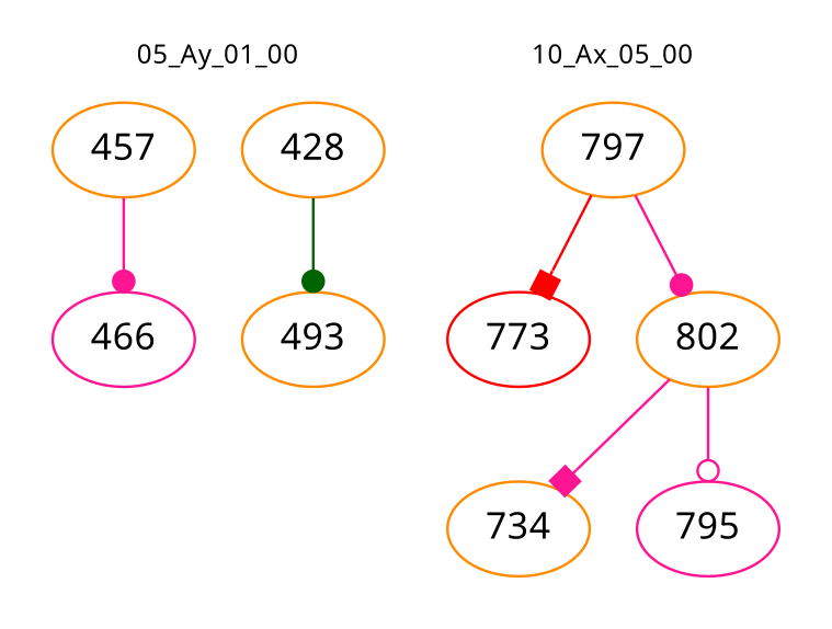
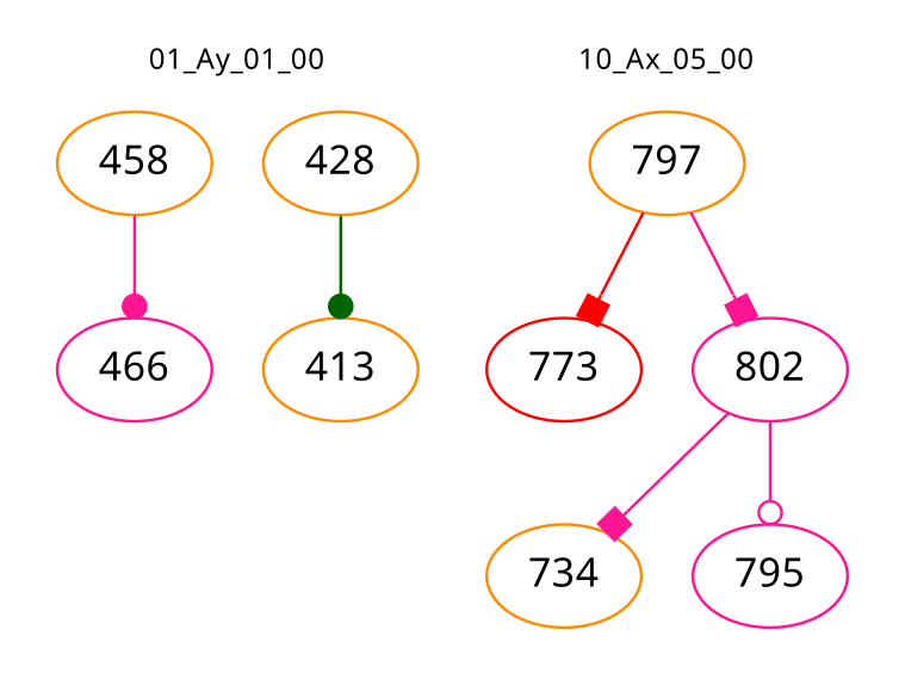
  digraph {
    fontname="Noto Sans"
    node [color=darkorange fontname="Noto Sans"]
    edge [arrowhead=dot color=deeppink fontname="Noto Sans"]
    n1 [label=428]
-   n2 [label=457]
-   n3 [label=493]
+   n2 [label=458]
+   n3 [label=413]
    n4 [color=deeppink label=466]
    n5 [label=797]
    n6 [color=red label=773]
-   n7 [label=802]
+   n7 [color=deeppink label=802]
    n8 [label=734]
    n9 [color=deeppink label=795]
    subgraph cluster_1 {
      color=white
      fontsize=10
-     label="05_Ay_01_00"
+     label="01_Ay_01_00"
      n1
      n2
      n3
      n4
    }
    subgraph cluster_2 {
      color=white
      fontsize=10
      label="10_Ax_05_00"
      n5
      n6
      n7
      n8
      n9
    }
    n1 -> n3 [color=darkgreen]
    n2 -> n4
    n5 -> n6 [arrowhead=box color=red]
-   n5 -> n7
+   n5 -> n7 [arrowhead=box]
    n7 -> n8 [arrowhead=box]
    n7 -> n9 [arrowhead=odot]
  }
